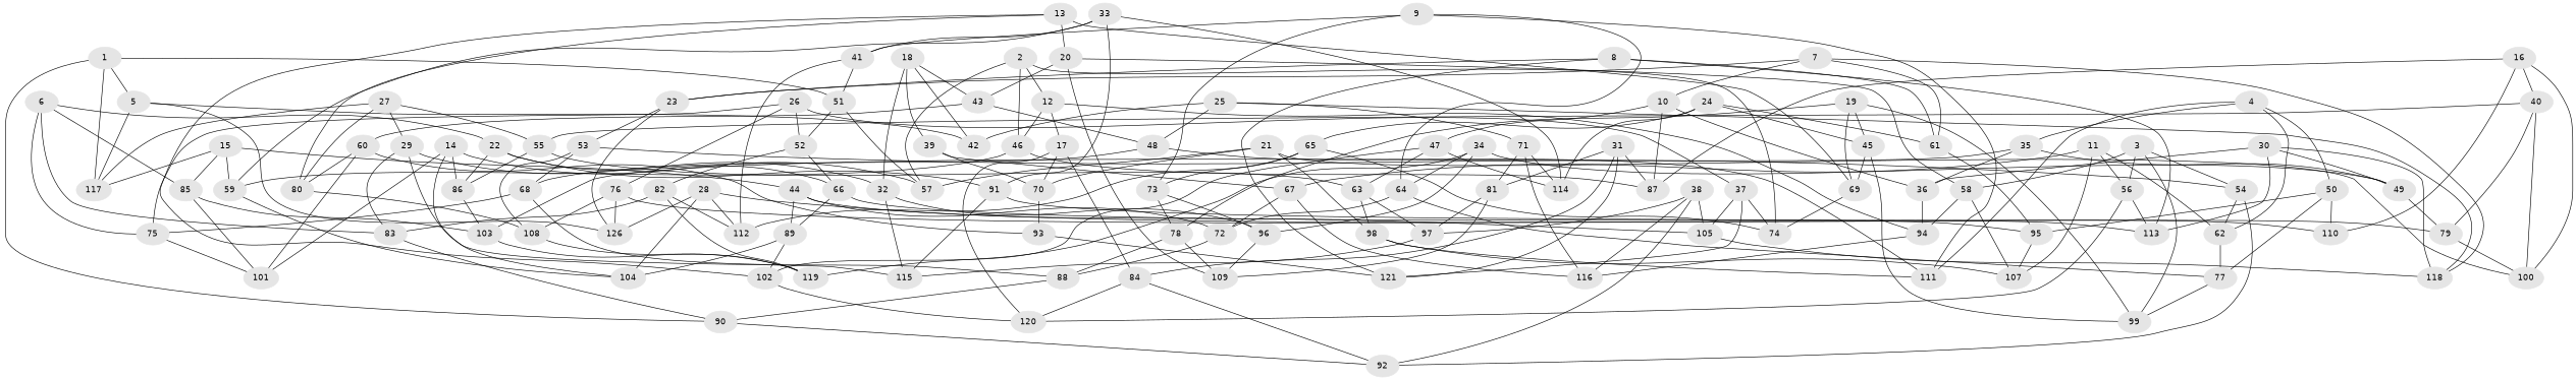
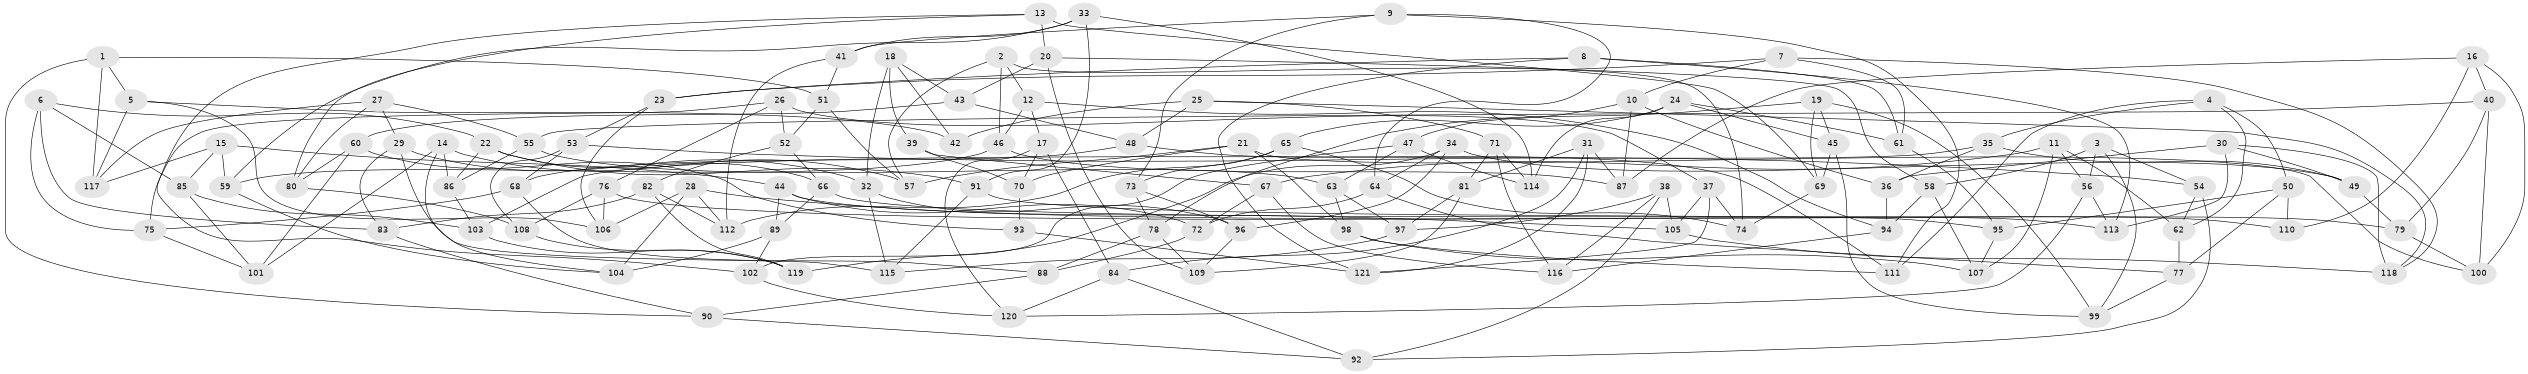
  graph {
    fontname="DejaVu Sans"
    node [color=gray90 fontname="DejaVu Sans" style=filled]
    edge [fontname="DejaVu Sans"]
    1
    5
    51
    90
    117
    42
-   106 [label=126]
+   106
    57
    52
    92
    2
    12
    46
    74
    17
    94
    87
    59
    3
    54
    56
    58
    99
    62
    113
    120
    107
    4
    35
    50
    111
    36
    49
    103
    110
    77
    95
    6
    22
    75
    83
    85
    86
    66
    91
    101
    7
    10
    23
    61
    118
    47
    53
    8
    121
    9
    41
    64
    73
    112
    72
    78
    96
    102
    114
    63
    11
    67
    116
    70
    84
    13
    20
    69
    80
    43
    109
    108
    14
    104
    15
    44
    79
    89
    16
    40
    100
    55
    93
    18
    32
    39
    115
    48
    60
    19
    45
    88
    21
    98
    68
    24
    65
    25
    71
    81
    26
    37
    76
    105
    82
    27
    29
    28
    30
    31
    97
    33
    34
    119
    38
    1 -- 5
    1 -- 51
    1 -- 90
    1 -- 117
    5 -- 117
    5 -- 42
    5 -- 106
    51 -- 57
    51 -- 52
    90 -- 92
    52 -- 66
    52 -- 82
    2 -- 57
    2 -- 12
    2 -- 46
    2 -- 74
    12 -- 46
    12 -- 17
    12 -- 94
    46 -- 87
    46 -- 59
    17 -- 120
    17 -- 70
    17 -- 84
    94 -- 116
    59 -- 104
    3 -- 54
    3 -- 56
    3 -- 58
    3 -- 99
    54 -- 92
    54 -- 62
    56 -- 113
    56 -- 120
    58 -- 94
    58 -- 107
    62 -- 77
    4 -- 62
    4 -- 35
    4 -- 50
    4 -- 111
    35 -- 36
    35 -- 49
    35 -- 103
    50 -- 110
    50 -- 77
    50 -- 95
    36 -- 94
    49 -- 79
    103 -- 119
    77 -- 99
    95 -- 107
    6 -- 22
    6 -- 75
    6 -- 83
    6 -- 85
    22 -- 86
    22 -- 66
    22 -- 91
    75 -- 101
    83 -- 90
    85 -- 103
    85 -- 101
    86 -- 103
    66 -- 113
    66 -- 89
    91 -- 95
    91 -- 115
    7 -- 10
    7 -- 23
    7 -- 61
    7 -- 118
    10 -- 87
    10 -- 36
    10 -- 47
    23 -- 106
    23 -- 53
    61 -- 95
    47 -- 102
    47 -- 114
    47 -- 63
    53 -- 54
    53 -- 108
    53 -- 68
    8 -- 113
    8 -- 23
    8 -- 61
    8 -- 121
    9 -- 111
    9 -- 41
    9 -- 64
    9 -- 73
    41 -- 51
    41 -- 112
    64 -- 77
    64 -- 72
    73 -- 78
    73 -- 96
    72 -- 88
    78 -- 109
    78 -- 88
    96 -- 109
    102 -- 120
    63 -- 98
    63 -- 97
    11 -- 56
    11 -- 62
    11 -- 107
    11 -- 67
    67 -- 72
    67 -- 116
    70 -- 93
    84 -- 92
    84 -- 120
    13 -- 102
    13 -- 20
    13 -- 69
    13 -- 80
    20 -- 58
    20 -- 43
    20 -- 109
    69 -- 74
    80 -- 108
    43 -- 48
    43 -- 60
    108 -- 119
    14 -- 57
    14 -- 86
    14 -- 101
    14 -- 104
    15 -- 117
    15 -- 59
    15 -- 85
    15 -- 44
    44 -- 72
    44 -- 79
    44 -- 89
    79 -- 100
    89 -- 102
    89 -- 104
    16 -- 87
    16 -- 110
    16 -- 40
    16 -- 100
    40 -- 79
    40 -- 100
    40 -- 55
    55 -- 86
    55 -- 63
    93 -- 121
    18 -- 42
    18 -- 43
    18 -- 32
    18 -- 39
    32 -- 96
    32 -- 115
    39 -- 67
    39 -- 70
    48 -- 111
    48 -- 68
    60 -- 101
    60 -- 80
    60 -- 93
    19 -- 99
    19 -- 78
    19 -- 69
    19 -- 45
    45 -- 99
    45 -- 69
    88 -- 90
    21 -- 57
    21 -- 70
    21 -- 100
    21 -- 98
    98 -- 107
    98 -- 111
    68 -- 75
    68 -- 88
    24 -- 61
    24 -- 114
    24 -- 45
    24 -- 65
    65 -- 74
    65 -- 73
    65 -- 112
    25 -- 42
    25 -- 118
    25 -- 48
    25 -- 71
    71 -- 114
    71 -- 116
    71 -- 81
    81 -- 109
    81 -- 97
    26 -- 52
    26 -- 75
    26 -- 37
    26 -- 76
    37 -- 74
    37 -- 121
    37 -- 105
    76 -- 106
    76 -- 110
    76 -- 108
    105 -- 118
    82 -- 83
    82 -- 112
    82 -- 119
    27 -- 117
    27 -- 80
    27 -- 55
    27 -- 29
    29 -- 83
    29 -- 32
    29 -- 115
    28 -- 106
    28 -- 112
    28 -- 104
    28 -- 105
    30 -- 113
    30 -- 36
    30 -- 49
    30 -- 118
    31 -- 87
    31 -- 121
    31 -- 84
    31 -- 81
    97 -- 115
    33 -- 59
    33 -- 91
    33 -- 41
    33 -- 114
    34 -- 49
    34 -- 64
    34 -- 96
    34 -- 119
    38 -- 92
    38 -- 116
    38 -- 105
    38 -- 97
  }
